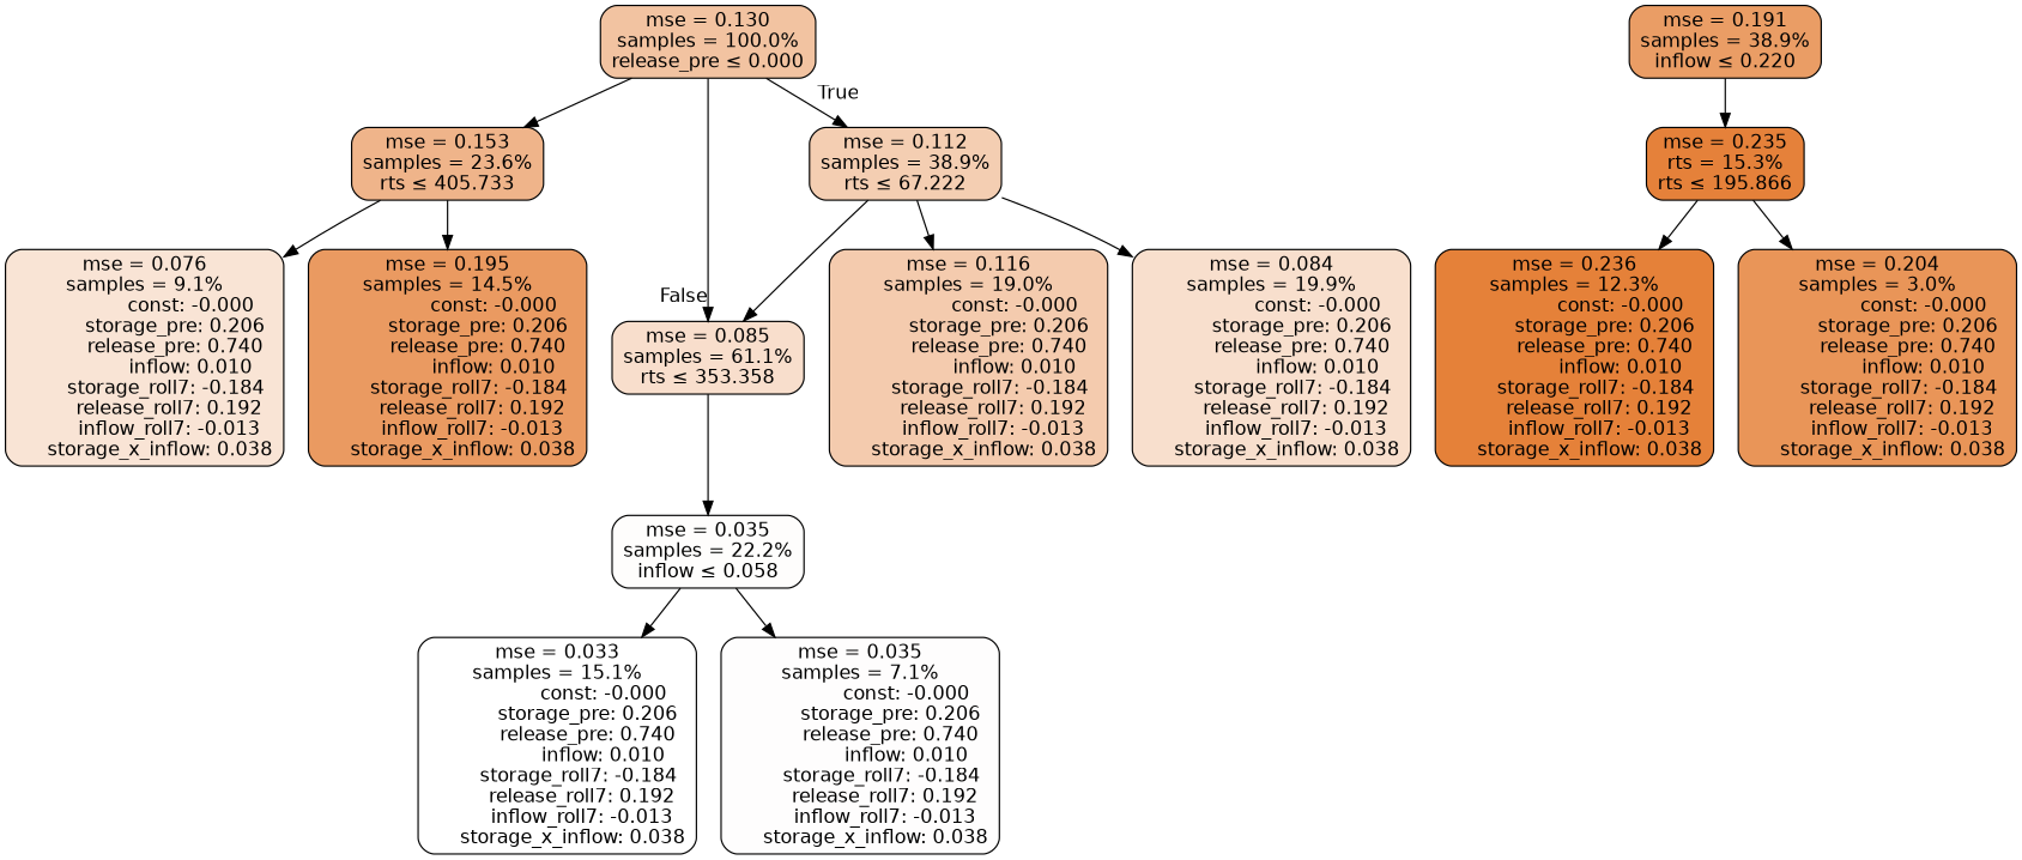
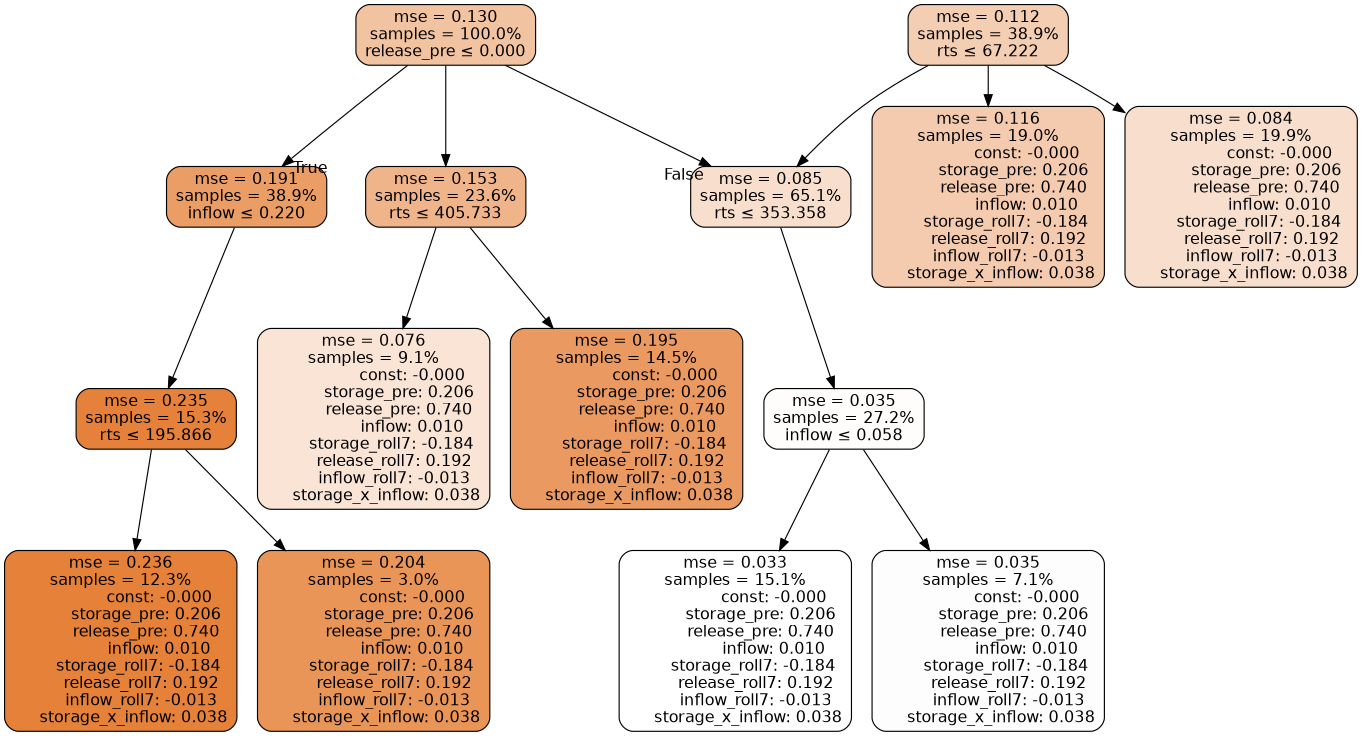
  digraph {
    node [color=black fontname=helvetica shape=rectangle style="filled, rounded"]
    edge [fontname=helvetica]
    n1 [fillcolor="#f2c3a1" label="mse = 0.130\nsamples = 100.0%\nrelease_pre &le; 0.000"]
-   n2 [fillcolor="#f8decc" label="mse = 0.085\nsamples = 61.1%\nrts &le; 353.358"]
+   n2 [fillcolor="#f8decc" label="mse = 0.085\nsamples = 65.1%\nrts &le; 353.358"]
    n3 [fillcolor="#ea9d65" label="mse = 0.191\nsamples = 38.9%\ninflow &le; 0.220"]
    n4 [fillcolor="#efb48a" label="mse = 0.153\nsamples = 23.6%\nrts &le; 405.733"]
-   n5 [fillcolor="#fefdfc" label="mse = 0.035\nsamples = 22.2%\ninflow &le; 0.058"]
-   n6 [fillcolor="#e5813a" label="mse = 0.235\nrts = 15.3%\nrts &le; 195.866"]
+   n5 [fillcolor="#fefdfc" label="mse = 0.035\nsamples = 27.2%\ninflow &le; 0.058"]
+   n6 [fillcolor="#e5813a" label="mse = 0.235\nsamples = 15.3%\nrts &le; 195.866"]
    n7 [fillcolor="#f4ceb2" label="mse = 0.112\nsamples = 38.9%\nrts &le; 67.222"]
    n8 [fillcolor="#f8dfcd" label="mse = 0.084\nsamples = 19.9%\n               const: -0.000\n          storage_pre: 0.206\n          release_pre: 0.740\n               inflow: 0.010\n       storage_roll7: -0.184\n        release_roll7: 0.192\n        inflow_roll7: -0.013\n     storage_x_inflow: 0.038"]
    n9 [fillcolor="#f4cbae" label="mse = 0.116\nsamples = 19.0%\n               const: -0.000\n          storage_pre: 0.206\n          release_pre: 0.740\n               inflow: 0.010\n       storage_roll7: -0.184\n        release_roll7: 0.192\n        inflow_roll7: -0.013\n     storage_x_inflow: 0.038"]
    n10 [fillcolor="#ffffff" label="mse = 0.033\nsamples = 15.1%\n               const: -0.000\n          storage_pre: 0.206\n          release_pre: 0.740\n               inflow: 0.010\n       storage_roll7: -0.184\n        release_roll7: 0.192\n        inflow_roll7: -0.013\n     storage_x_inflow: 0.038"]
    n11 [fillcolor="#fefdfd" label="mse = 0.035\nsamples = 7.1%\n               const: -0.000\n          storage_pre: 0.206\n          release_pre: 0.740\n               inflow: 0.010\n       storage_roll7: -0.184\n        release_roll7: 0.192\n        inflow_roll7: -0.013\n     storage_x_inflow: 0.038"]
    n12 [fillcolor="#ea9a61" label="mse = 0.195\nsamples = 14.5%\n               const: -0.000\n          storage_pre: 0.206\n          release_pre: 0.740\n               inflow: 0.010\n       storage_roll7: -0.184\n        release_roll7: 0.192\n        inflow_roll7: -0.013\n     storage_x_inflow: 0.038"]
    n13 [fillcolor="#f9e4d5" label="mse = 0.076\nsamples = 9.1%\n               const: -0.000\n          storage_pre: 0.206\n          release_pre: 0.740\n               inflow: 0.010\n       storage_roll7: -0.184\n        release_roll7: 0.192\n        inflow_roll7: -0.013\n     storage_x_inflow: 0.038"]
    n14 [fillcolor="#e58139" label="mse = 0.236\nsamples = 12.3%\n               const: -0.000\n          storage_pre: 0.206\n          release_pre: 0.740\n               inflow: 0.010\n       storage_roll7: -0.184\n        release_roll7: 0.192\n        inflow_roll7: -0.013\n     storage_x_inflow: 0.038"]
    n15 [fillcolor="#e99558" label="mse = 0.204\nsamples = 3.0%\n               const: -0.000\n          storage_pre: 0.206\n          release_pre: 0.740\n               inflow: 0.010\n       storage_roll7: -0.184\n        release_roll7: 0.192\n        inflow_roll7: -0.013\n     storage_x_inflow: 0.038"]
    n1 -> n2 [headlabel=False labelangle=45 labeldistance=2.5]
-   n1 -> n7 [headlabel=True labelangle=-45 labeldistance=2.5]
+   n1 -> n3 [headlabel=True labelangle=-45 labeldistance=2.5]
    n1 -> n4
    n2 -> n5
    n3 -> n6
    n4 -> n12
    n4 -> n13
    n5 -> n10
    n5 -> n11
    n6 -> n14
    n6 -> n15
    n7 -> n2
    n7 -> n8
    n7 -> n9
  }
